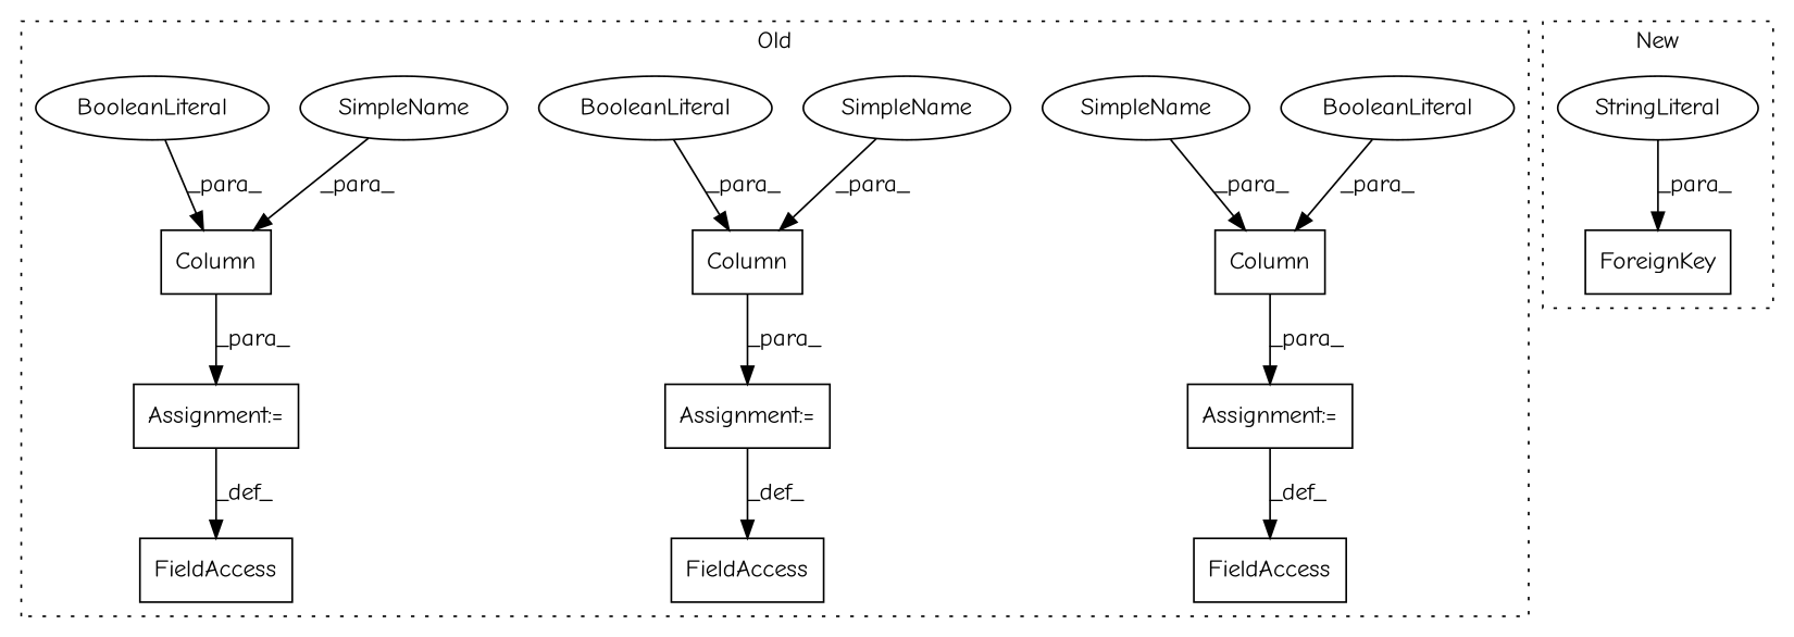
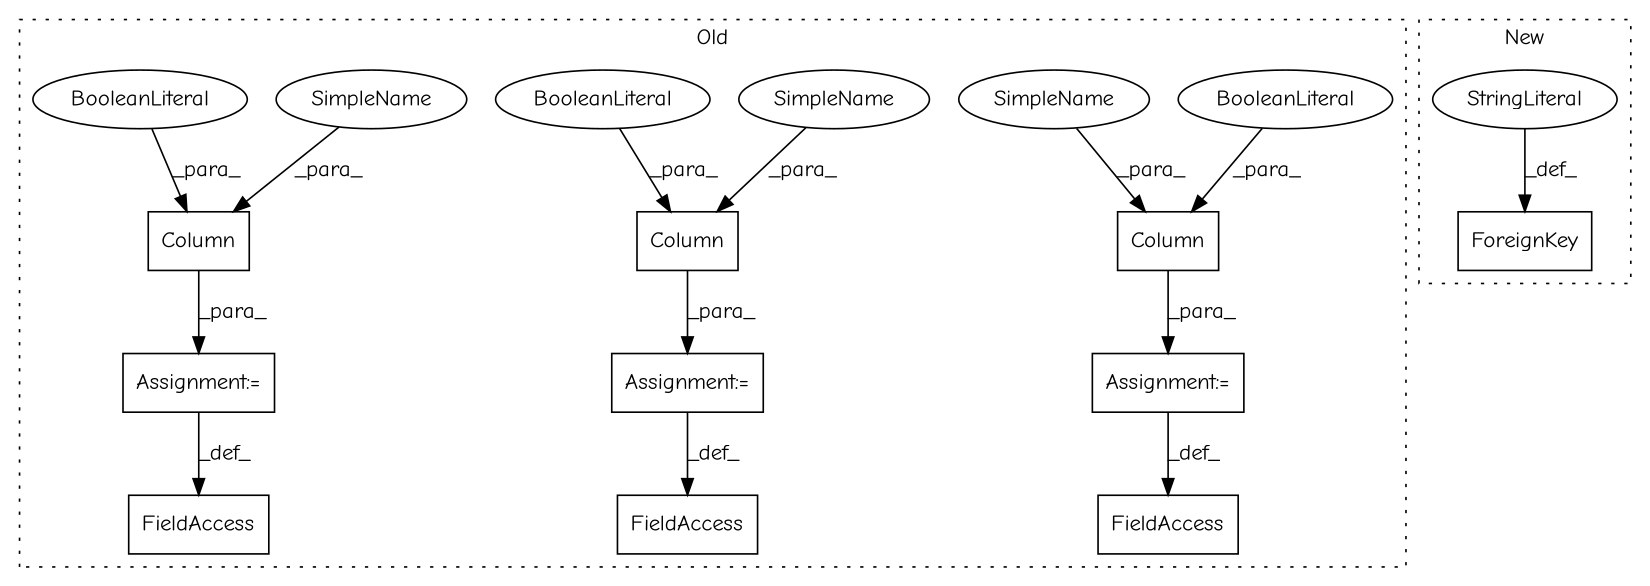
  digraph {
    fontname="Comic Neue"
    node [a=32 l="7,1" shape=box fontname="Comic Neue"]
    edge [fontname="Comic Neue"]
    n1 [label=Column s="8815,8835"]
    n2 [a=9 l=5 label=BooleanLiteral s=8830 shape=ellipse]
    n3 [a=22 l=22 label=FieldAccess s=8792]
    n4 [a=7 l=1 label="Assignment:=" s=8814]
    n5 [label=Column s="8615,8635"]
    n6 [a=22 l=22 label=FieldAccess s=8592]
    n7 [label=Column s="8665,8685"]
    n8 [a=22 l=22 label=FieldAccess s=8642]
    n9 [a=9 l=5 label=BooleanLiteral s=8630 shape=ellipse]
    n10 [a=9 l=5 label=BooleanLiteral s=8680 shape=ellipse]
    n11 [a=7 l=1 label="Assignment:=" s=8664]
    n12 [a=7 l=1 label="Assignment:=" s=8614]
    n13 [a=42 l=7 label=SimpleName s=8672 shape=ellipse]
    n14 [a=42 l=7 label=SimpleName s=8822 shape=ellipse]
    n15 [a=42 l=7 label=SimpleName s=8622 shape=ellipse]
    n16 [l="11,1" label=ForeignKey s="2942,2979"]
    n17 [a=45 l=26 label=StringLiteral s=2953 shape=ellipse]
    subgraph cluster_1 {
      label=Old
      style=dotted
      n1
      n2
      n3
      n4
      n5
      n6
      n7
      n8
      n9
      n10
      n11
      n12
      n13
      n14
      n15
    }
    subgraph cluster_2 {
      label=New
      style=dotted
      n16
      n17
    }
    n1 -> n4 [label=_para_]
    n2 -> n1 [label=_para_]
    n4 -> n3 [label=_def_]
    n5 -> n12 [label=_para_]
    n7 -> n11 [label=_para_]
    n9 -> n5 [label=_para_]
    n10 -> n7 [label=_para_]
    n11 -> n8 [label=_def_]
    n12 -> n6 [label=_def_]
    n13 -> n7 [label=_para_]
    n14 -> n1 [label=_para_]
    n15 -> n5 [label=_para_]
-   n17 -> n16 [label=_para_]
+   n17 -> n16 [label=_def_]
  }
